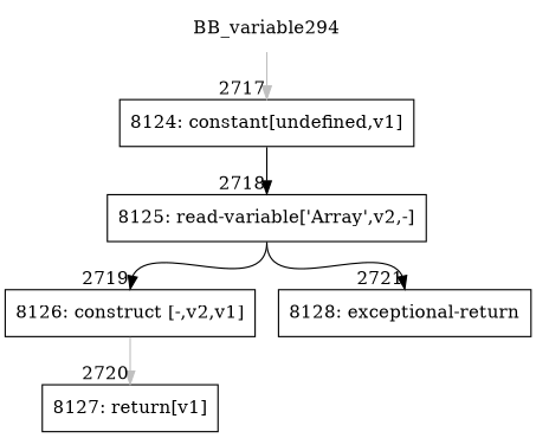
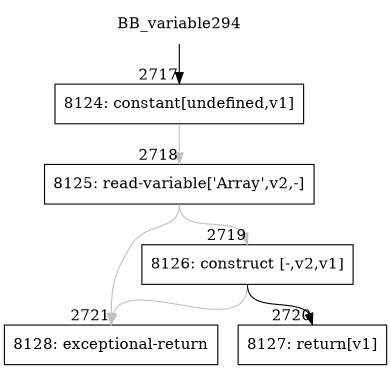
  digraph {
    rankdir=TD
    node [shape=record]
    edge [headport=n tailport=s]
    n1 [label=BB_variable294 shape=none]
    n2 [label="{8124: constant[undefined,v1]}"]
    n3 [label="{8125: read-variable['Array',v2,-]}"]
    n4 [label="{8126: construct [-,v2,v1]}"]
    n5 [label="{8128: exceptional-return}"]
    n6 [label="{8127: return[v1]}"]
-   n1 -> n2 [headlabel="    2717" color=gray]
-   n2 -> n3 [headlabel="      2718"]
-   n3 -> n4 [headlabel="      2719"]
-   n3 -> n5 [color=black headlabel="      2721"]
-   n4 -> n6 [headlabel="      2720" color=gray]
+   n1 -> n2 [headlabel="    2717"]
+   n2 -> n3 [headlabel="      2718" color=gray]
+   n3 -> n4 [headlabel="      2719" color=gray]
+   n3 -> n5 [color=gray headlabel="      2721"]
+   n4 -> n5 [color=gray]
+   n4 -> n6 [headlabel="      2720"]
  }
